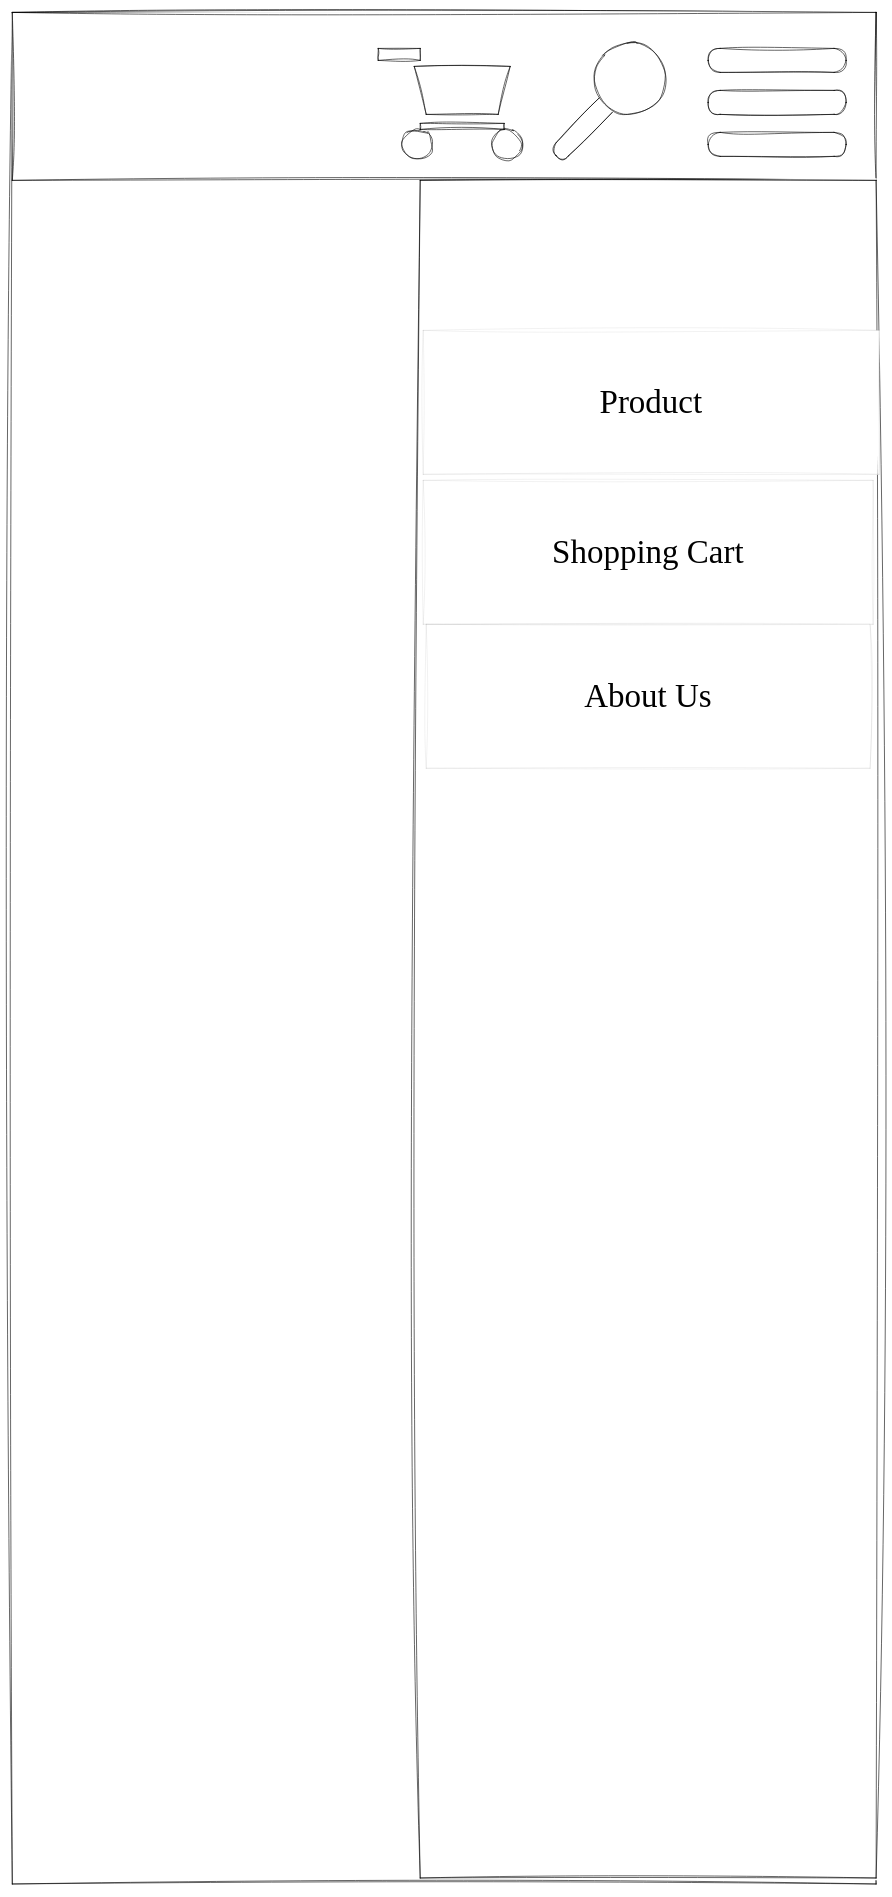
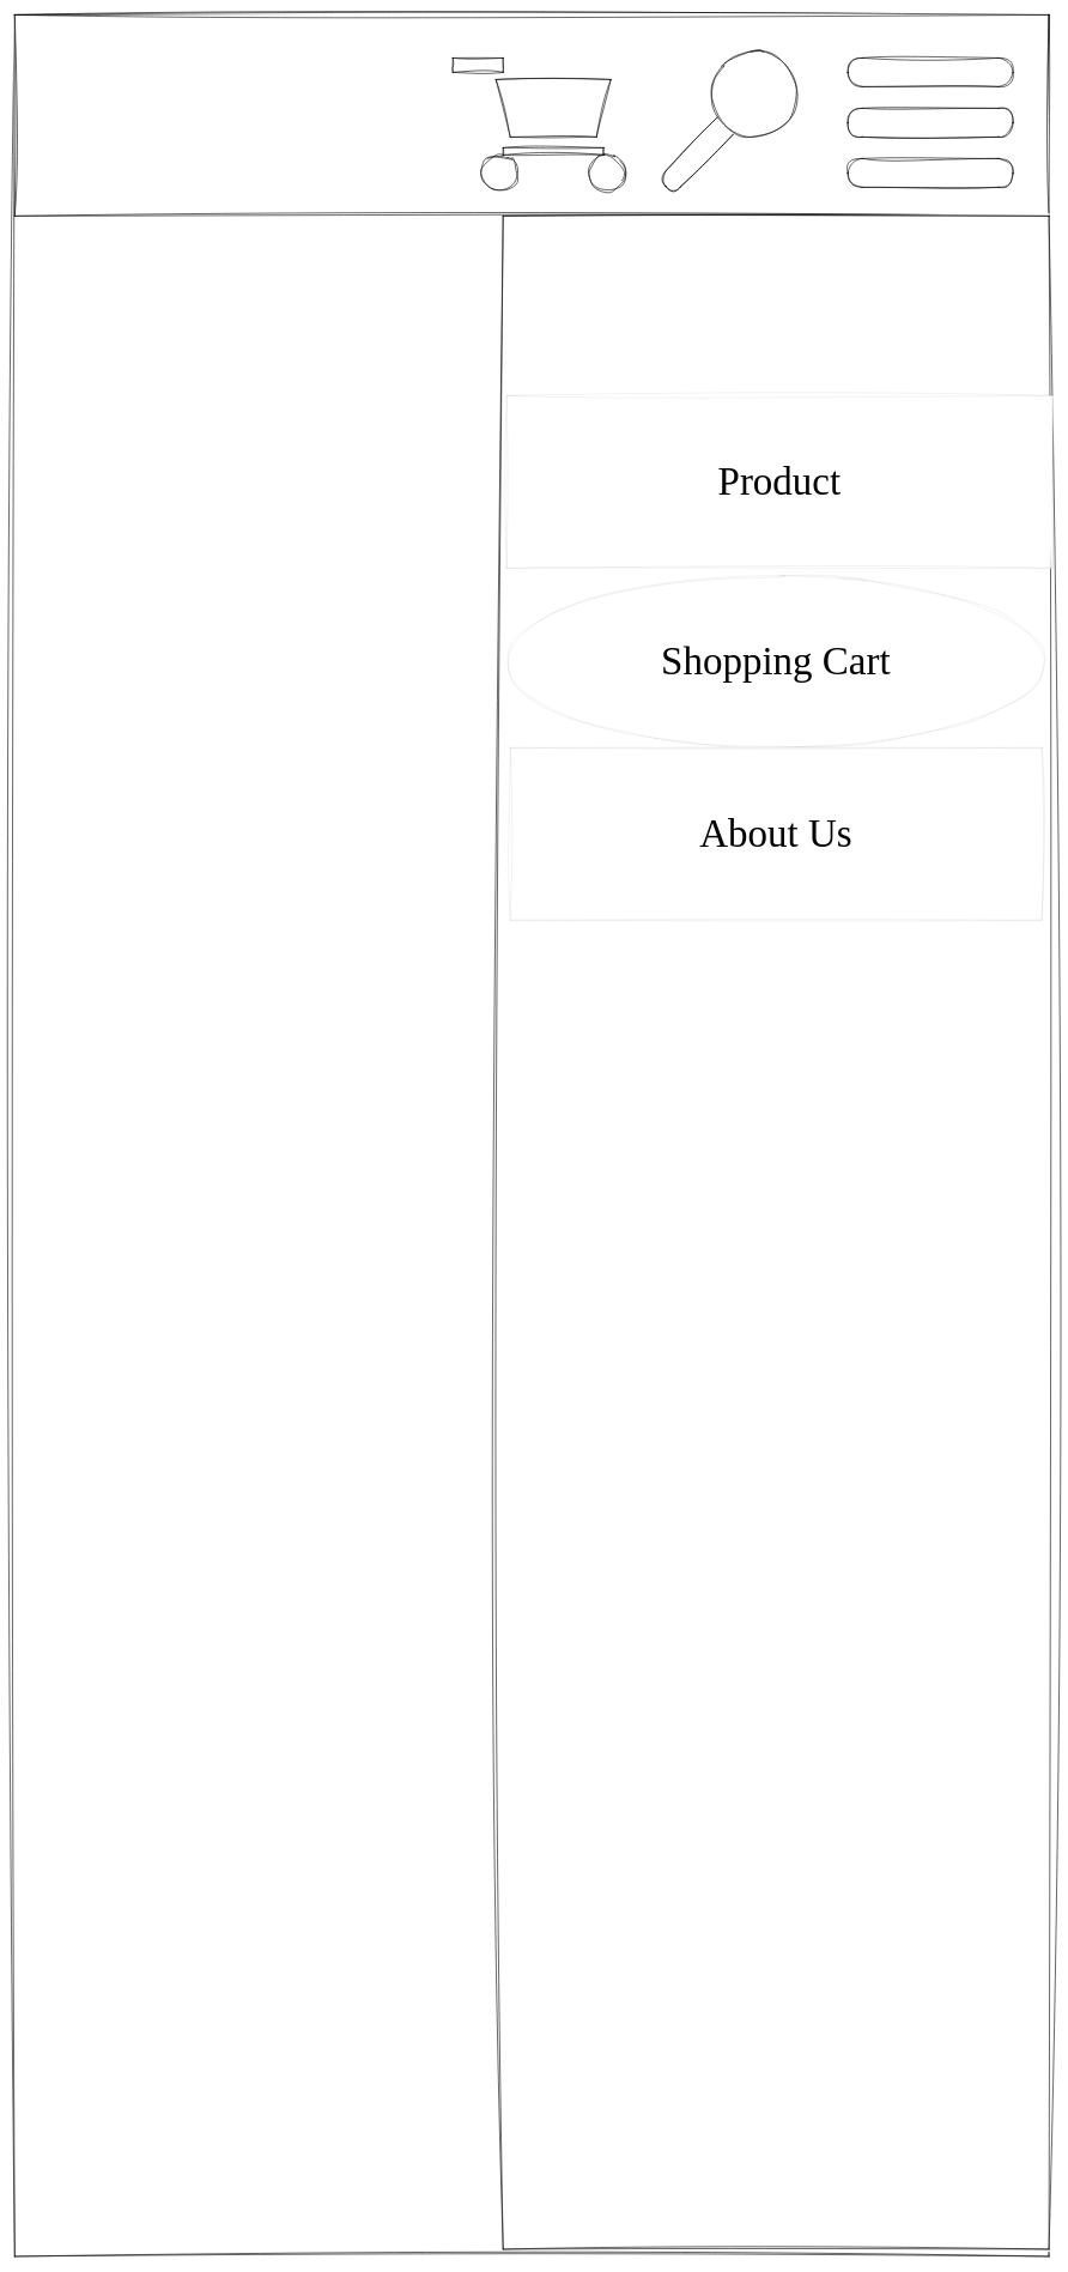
  <mxCell id="0" />
  <mxCell id="1" parent="0" />
  <mxCell id="2" value="" style="rounded=0;whiteSpace=wrap;html=1;sketch=1;hachureGap=4;jiggle=2;curveFitting=1;fontFamily=Architects Daughter;fontSource=https%3A%2F%2Ffonts.googleapis.com%2Fcss%3Ffamily%3DArchitects%2BDaughter;fontSize=20;" vertex="1" parent="1"><mxGeometry x="20" y="20" width="1440" height="3120" as="geometry" /></mxCell>
  <mxCell id="3" value="" style="rounded=0;whiteSpace=wrap;html=1;sketch=1;hachureGap=4;jiggle=2;curveFitting=1;fontFamily=Architects Daughter;fontSource=https%3A%2F%2Ffonts.googleapis.com%2Fcss%3Ffamily%3DArchitects%2BDaughter;fontSize=20;" vertex="1" parent="1"><mxGeometry x="20" y="20" width="1440" height="280" as="geometry" /></mxCell>
  <mxCell id="4" value="" style="rounded=1;whiteSpace=wrap;html=1;sketch=1;hachureGap=4;jiggle=2;curveFitting=1;fontFamily=Architects Daughter;fontSource=https%3A%2F%2Ffonts.googleapis.com%2Fcss%3Ffamily%3DArchitects%2BDaughter;fontSize=20;arcSize=50;" vertex="1" parent="1"><mxGeometry x="1180" y="80" width="230" height="40" as="geometry" /></mxCell>
  <mxCell id="5" value="" style="rounded=1;whiteSpace=wrap;html=1;sketch=1;hachureGap=4;jiggle=2;curveFitting=1;fontFamily=Architects Daughter;fontSource=https%3A%2F%2Ffonts.googleapis.com%2Fcss%3Ffamily%3DArchitects%2BDaughter;fontSize=20;arcSize=50;" vertex="1" parent="1"><mxGeometry x="1180" y="150" width="230" height="40" as="geometry" /></mxCell>
  <mxCell id="6" value="" style="rounded=1;whiteSpace=wrap;html=1;sketch=1;hachureGap=4;jiggle=2;curveFitting=1;fontFamily=Architects Daughter;fontSource=https%3A%2F%2Ffonts.googleapis.com%2Fcss%3Ffamily%3DArchitects%2BDaughter;fontSize=20;arcSize=50;" vertex="1" parent="1"><mxGeometry x="1180" y="220" width="230" height="40" as="geometry" /></mxCell>
  <mxCell id="7" value="" style="rounded=1;whiteSpace=wrap;html=1;sketch=1;hachureGap=4;jiggle=2;curveFitting=1;fontFamily=Architects Daughter;fontSource=https%3A%2F%2Ffonts.googleapis.com%2Fcss%3Ffamily%3DArchitects%2BDaughter;fontSize=20;arcSize=50;rotation=-45;" vertex="1" parent="1"><mxGeometry x="900" y="180" width="180" height="30" as="geometry" /></mxCell>
  <mxCell id="8" value="" style="ellipse;whiteSpace=wrap;html=1;aspect=fixed;sketch=1;hachureGap=4;jiggle=2;curveFitting=1;fontFamily=Architects Daughter;fontSource=https%3A%2F%2Ffonts.googleapis.com%2Fcss%3Ffamily%3DArchitects%2BDaughter;fontSize=20;" vertex="1" parent="1"><mxGeometry x="990" y="70" width="120" height="120" as="geometry" /></mxCell>
  <mxCell id="9" value="" style="shape=trapezoid;perimeter=trapezoidPerimeter;whiteSpace=wrap;html=1;fixedSize=1;sketch=1;hachureGap=4;jiggle=2;curveFitting=1;fontFamily=Architects Daughter;fontSource=https%3A%2F%2Ffonts.googleapis.com%2Fcss%3Ffamily%3DArchitects%2BDaughter;fontSize=20;rotation=-180;" vertex="1" parent="1"><mxGeometry x="690" y="110" width="160" height="80" as="geometry" /></mxCell>
  <mxCell id="10" value="" style="ellipse;whiteSpace=wrap;html=1;aspect=fixed;sketch=1;hachureGap=4;jiggle=2;curveFitting=1;fontFamily=Architects Daughter;fontSource=https%3A%2F%2Ffonts.googleapis.com%2Fcss%3Ffamily%3DArchitects%2BDaughter;fontSize=20;" vertex="1" parent="1"><mxGeometry x="670" y="215" width="50" height="50" as="geometry" /></mxCell>
  <mxCell id="11" value="" style="ellipse;whiteSpace=wrap;html=1;aspect=fixed;sketch=1;hachureGap=4;jiggle=2;curveFitting=1;fontFamily=Architects Daughter;fontSource=https%3A%2F%2Ffonts.googleapis.com%2Fcss%3Ffamily%3DArchitects%2BDaughter;fontSize=20;" vertex="1" parent="1"><mxGeometry x="820" y="215" width="50" height="50" as="geometry" /></mxCell>
  <mxCell id="12" value="" style="rounded=0;whiteSpace=wrap;html=1;sketch=1;hachureGap=4;jiggle=2;curveFitting=1;fontFamily=Architects Daughter;fontSource=https%3A%2F%2Ffonts.googleapis.com%2Fcss%3Ffamily%3DArchitects%2BDaughter;fontSize=20;" vertex="1" parent="1"><mxGeometry x="630" y="80" width="70" height="20" as="geometry" /></mxCell>
  <mxCell id="13" value="" style="rounded=0;whiteSpace=wrap;html=1;sketch=1;hachureGap=4;jiggle=2;curveFitting=1;fontFamily=Architects Daughter;fontSource=https%3A%2F%2Ffonts.googleapis.com%2Fcss%3Ffamily%3DArchitects%2BDaughter;fontSize=20;" vertex="1" parent="1"><mxGeometry x="700" y="205" width="140" height="10" as="geometry" /></mxCell>
  <mxCell id="14" value="" style="rounded=0;whiteSpace=wrap;html=1;sketch=1;hachureGap=4;jiggle=2;curveFitting=1;fontFamily=Architects Daughter;fontSource=https%3A%2F%2Ffonts.googleapis.com%2Fcss%3Ffamily%3DArchitects%2BDaughter;fontSize=20;" vertex="1" parent="1"><mxGeometry x="700" y="300" width="760" height="2830" as="geometry" /></mxCell>
  <mxCell id="15" value="&lt;font style=&quot;font-size: 55px;&quot;&gt;Product&lt;/font&gt;" style="rounded=0;whiteSpace=wrap;html=1;sketch=1;hachureGap=4;jiggle=2;curveFitting=1;fontFamily=Architects Daughter;fontSource=https%3A%2F%2Ffonts.googleapis.com%2Fcss%3Ffamily%3DArchitects%2BDaughter;fontSize=20;strokeWidth=0;" vertex="1" parent="1"><mxGeometry x="705" y="550" width="760" height="240" as="geometry" /></mxCell>
- <mxCell id="16" value="&lt;font style=&quot;font-size: 55px;&quot;&gt;Shopping Cart&lt;/font&gt;" style="rounded=0;whiteSpace=wrap;html=1;sketch=1;hachureGap=4;jiggle=2;curveFitting=1;fontFamily=Architects Daughter;fontSource=https%3A%2F%2Ffonts.googleapis.com%2Fcss%3Ffamily%3DArchitects%2BDaughter;fontSize=20;strokeWidth=0;" vertex="1" parent="1"><mxGeometry x="705" y="800" width="750" height="240" as="geometry" /></mxCell>
+ <mxCell id="16" value="&lt;font style=&quot;font-size: 55px;&quot;&gt;Shopping Cart&lt;/font&gt;" style="ellipse;whiteSpace=wrap;html=1;sketch=1;hachureGap=4;jiggle=2;curveFitting=1;fontFamily=Architects Daughter;fontSource=https%3A%2F%2Ffonts.googleapis.com%2Fcss%3Ffamily%3DArchitects%2BDaughter;fontSize=20;strokeWidth=0;" vertex="1" parent="1"><mxGeometry x="705" y="800" width="750" height="240" as="geometry" /></mxCell>
  <mxCell id="17" value="&lt;font style=&quot;font-size: 55px;&quot;&gt;About Us&lt;/font&gt;" style="rounded=0;whiteSpace=wrap;html=1;sketch=1;hachureGap=4;jiggle=2;curveFitting=1;fontFamily=Architects Daughter;fontSource=https%3A%2F%2Ffonts.googleapis.com%2Fcss%3Ffamily%3DArchitects%2BDaughter;fontSize=20;strokeWidth=0;" vertex="1" parent="1"><mxGeometry x="710" y="1040" width="740" height="240" as="geometry" /></mxCell>
